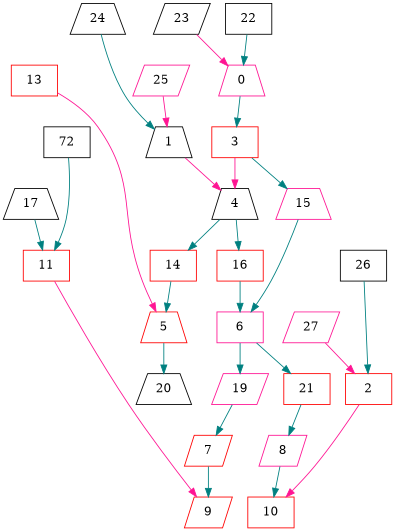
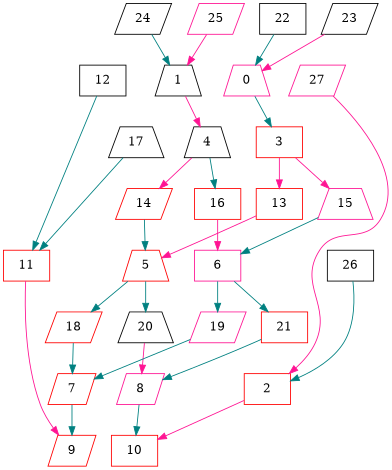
  digraph {
    node [color=red shape=box]
    edge [color=teal weight=0]
    0 [color=deeppink shape=trapezium]
    3
    13
    15 [color=deeppink shape=trapezium]
    1 [color=black shape=trapezium]
    4 [color=black shape=trapezium]
-   14
+   14 [shape=parallelogram]
    16
    2
    10
    5 [shape=trapezium]
    6 [color=deeppink]
+   18 [shape=parallelogram]
    20 [color=black shape=trapezium]
    7 [shape=parallelogram]
    8 [color=deeppink shape=parallelogram]
    19 [color=deeppink shape=parallelogram]
    21
    9 [shape=parallelogram]
    11
-   12 [color=black label=72]
+   12 [color=black]
    17 [color=black shape=trapezium]
    22 [color=black]
    23 [color=black shape=parallelogram]
-   24 [color=black shape=trapezium]
+   24 [color=black shape=parallelogram]
    25 [color=deeppink shape=parallelogram]
    26 [color=black]
    27 [color=deeppink shape=parallelogram]
    0 -> 3
-   3 -> 4 [color=deeppink weight=1]
-   3 -> 15
+   3 -> 13 [color=deeppink weight=1]
+   3 -> 15 [color=deeppink]
    13 -> 5 [color=deeppink]
    15 -> 6
    1 -> 4 [color=deeppink]
-   4 -> 14
+   4 -> 14 [color=deeppink]
    4 -> 16
    14 -> 5
-   16 -> 6 [weight=1]
+   16 -> 6 [color=deeppink weight=1]
    2 -> 10 [color=deeppink]
+   5 -> 18
    5 -> 20 [weight=1]
    6 -> 19 [weight=1]
    6 -> 21
+   18 -> 7
+   20 -> 8 [color=deeppink]
    7 -> 9 [weight=1]
    8 -> 10
    19 -> 7
    21 -> 8
    11 -> 9 [color=deeppink]
    12 -> 11
    17 -> 11
    22 -> 0
    23 -> 0 [color=deeppink]
    24 -> 1
    25 -> 1 [color=deeppink]
    26 -> 2
    27 -> 2 [color=deeppink]
  }
